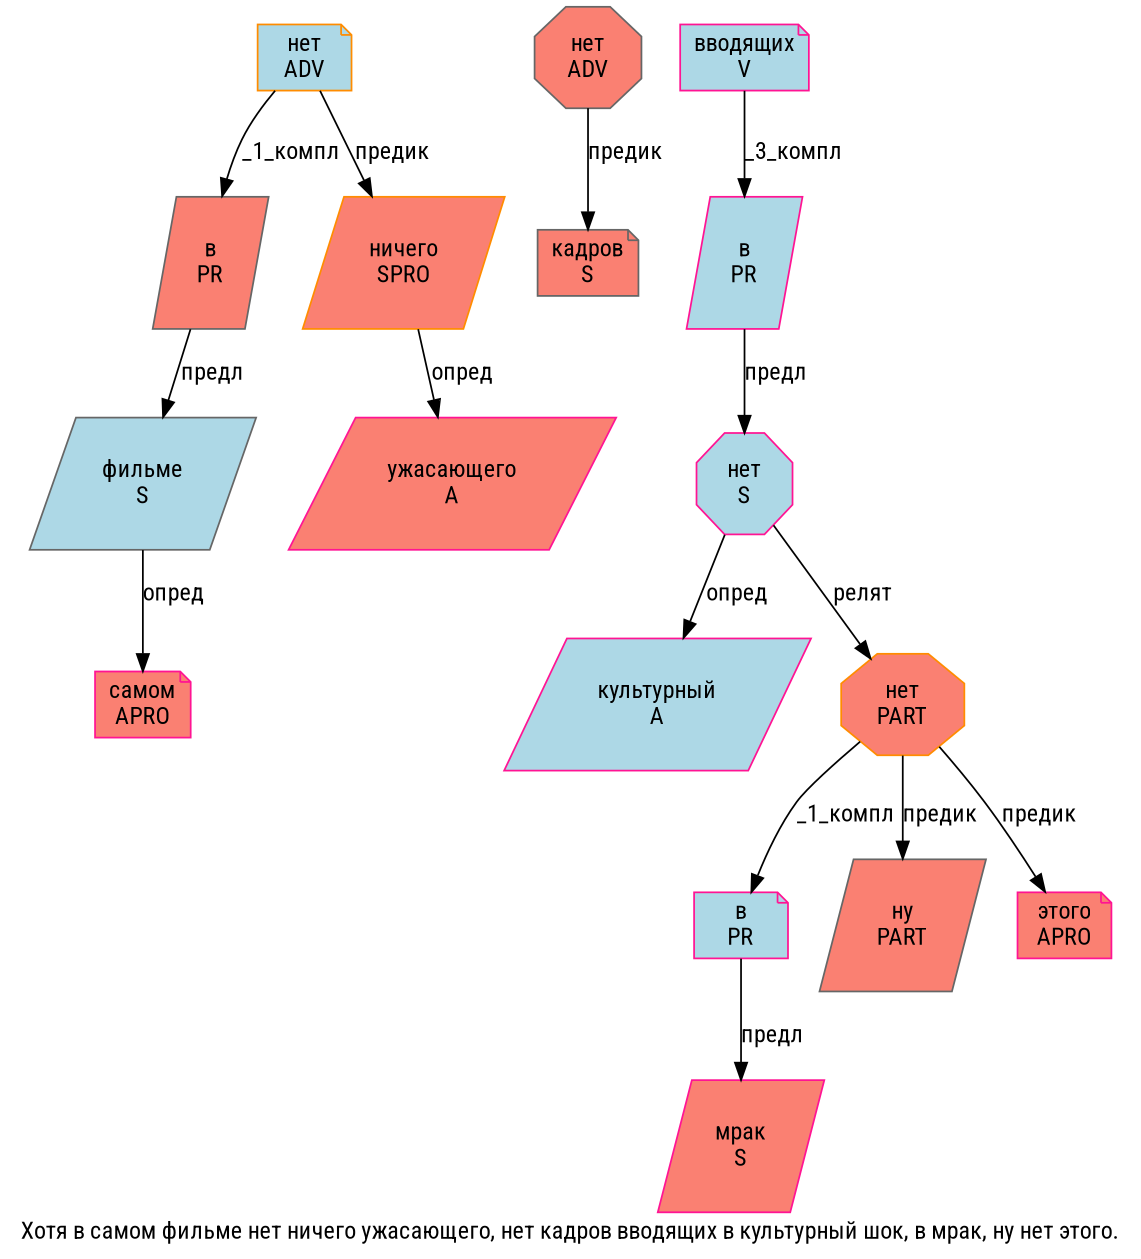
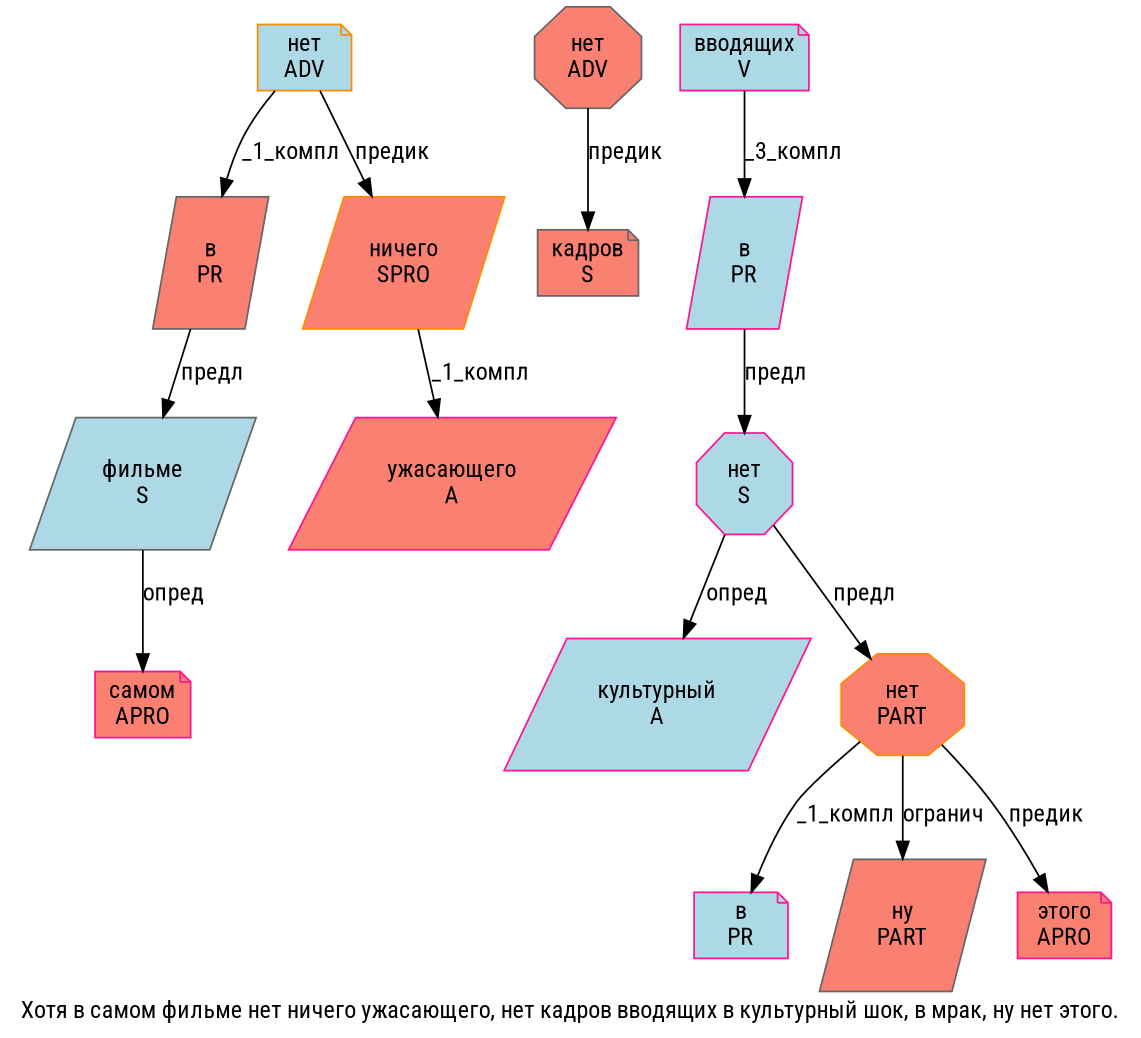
  digraph {
    fontname="Roboto Condensed"
    label="Хотя в самом фильме нет ничего ужасающего, нет кадров вводящих в культурный шок, в мрак, ну нет этого."
    node [color=deeppink fillcolor=salmon fontname="Roboto Condensed" penwidth=1 shape=parallelogram style=filled]
    edge [fontname="Roboto Condensed"]
    n1 [color=darkorange fillcolor=lightblue label="нет\nADV" shape=note]
    n2 [color=gray40 label="в\nPR"]
    n3 [color=darkorange label="ничего\nSPRO"]
    n4 [color=gray40 label="нет\nADV" shape=octagon]
    n5 [color=gray40 label="кадров\nS" shape=note]
    n6 [color=gray40 fillcolor=lightblue label="фильме\nS"]
    n7 [label="самом\nAPRO" shape=note]
    n8 [label="ужасающего\nA"]
    n9 [fillcolor=lightblue label="вводящих\nV" shape=note]
    n10 [fillcolor=lightblue label="в\nPR"]
    n11 [fillcolor=lightblue label="нет\nS" shape=octagon]
    n12 [fillcolor=lightblue label="культурный\nA"]
    n13 [color=darkorange label="нет\nPART" shape=octagon]
    n14 [fillcolor=lightblue label="в\nPR" shape=note]
    n15 [color=gray40 label="ну\nPART"]
    n16 [label="этого\nAPRO" shape=note]
-   n17 [label="мрак\nS"]
    n1 -> n2 [label="_1_компл"]
    n1 -> n3 [label="предик"]
    n2 -> n6 [label="предл"]
-   n3 -> n8 [label="опред"]
+   n3 -> n8 [label="_1_компл"]
    n4 -> n5 [label="предик"]
    n6 -> n7 [label="опред"]
    n9 -> n10 [label="_3_компл"]
    n10 -> n11 [label="предл"]
    n11 -> n12 [label="опред"]
-   n11 -> n13 [label="релят"]
+   n11 -> n13 [label="предл"]
    n13 -> n14 [label="_1_компл"]
-   n13 -> n15 [label="предик"]
+   n13 -> n15 [label="огранич"]
    n13 -> n16 [label="предик"]
-   n14 -> n17 [label="предл"]
  }
